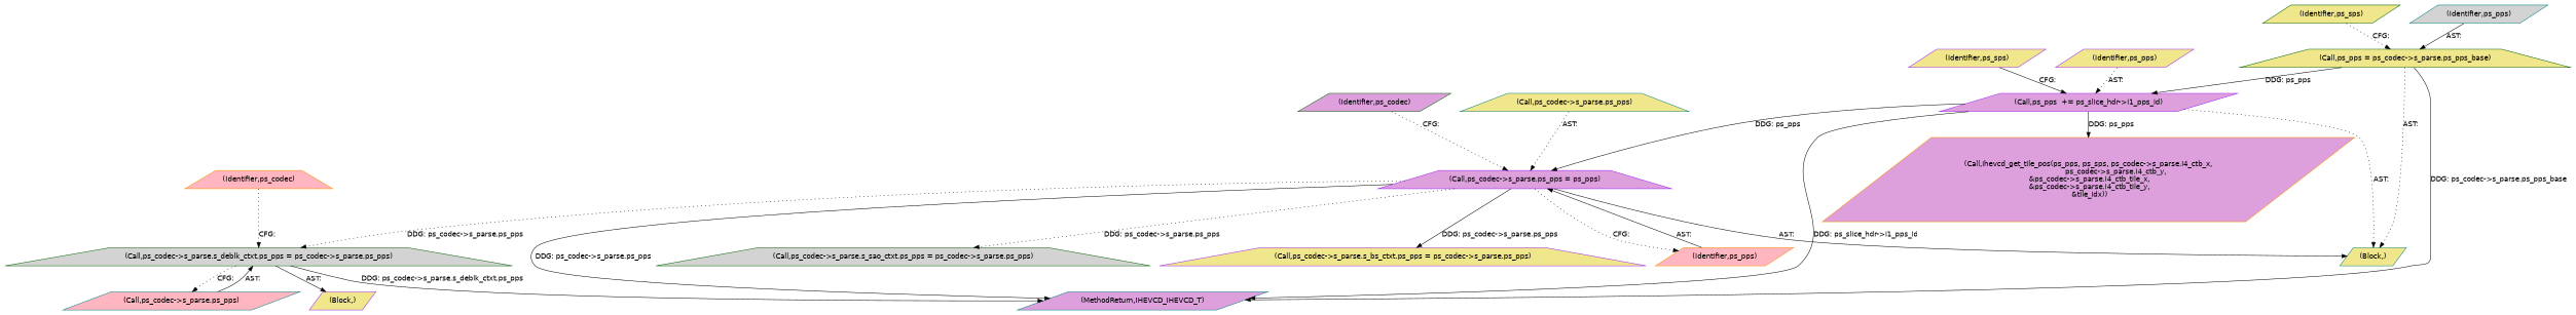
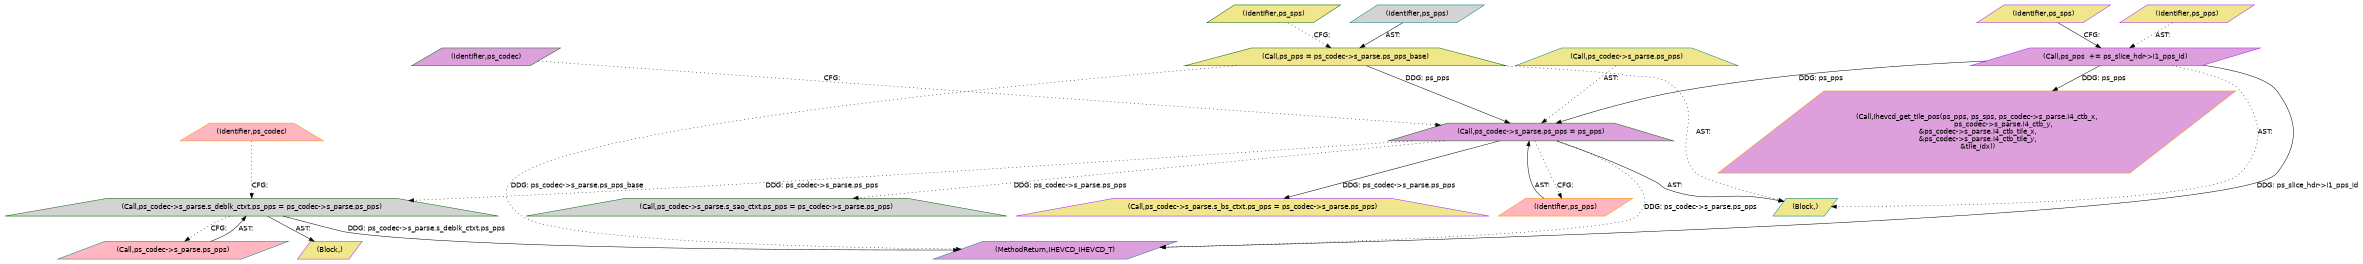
  digraph {
    fontname="DejaVu Sans"
    node [color=darkgreen fillcolor=khaki fontname="DejaVu Sans" shape=parallelogram style=filled]
    edge [fontname="DejaVu Sans" style=solid]
    n1 [fillcolor=lightgrey label="(Call,ps_codec->s_parse.s_deblk_ctxt.ps_pps = ps_codec->s_parse.ps_pps)" shape=trapezium]
    n2 [color=teal fillcolor=plum label="(MethodReturn,IHEVCD_IHEVCD_T)"]
    n3 [color=teal fillcolor=lightpink label="(Call,ps_codec->s_parse.ps_pps)"]
    n4 [color=purple label="(Block,)"]
-   n5 [color=purple fillcolor=plum label="(Call,ps_codec->s_parse.ps_pps = ps_pps)" shape=trapezium]
+   n5 [fillcolor=plum label="(Call,ps_codec->s_parse.ps_pps = ps_pps)" shape=trapezium]
    n6 [color=teal label="(Block,)"]
    n7 [fillcolor=lightgrey label="(Call,ps_codec->s_parse.s_sao_ctxt.ps_pps = ps_codec->s_parse.ps_pps)" shape=trapezium]
    n8 [color=purple label="(Call,ps_codec->s_parse.s_bs_ctxt.ps_pps = ps_codec->s_parse.ps_pps)" shape=trapezium]
    n9 [color=darkorange fillcolor=lightpink label="(Identifier,ps_pps)"]
    n10 [color=purple fillcolor=plum label="(Call,ps_pps  += ps_slice_hdr->i1_pps_id)"]
    n11 [color=darkorange fillcolor=plum label="(Call,ihevcd_get_tile_pos(ps_pps, ps_sps, ps_codec->s_parse.i4_ctb_x,\n                        ps_codec->s_parse.i4_ctb_y,\n &ps_codec->s_parse.i4_ctb_tile_x,\n &ps_codec->s_parse.i4_ctb_tile_y,\n &tile_idx))"]
    n12 [label="(Call,ps_pps = ps_codec->s_parse.ps_pps_base)" shape=trapezium]
    n13 [color=darkorange fillcolor=lightpink label="(Identifier,ps_codec)" shape=trapezium]
    n14 [fillcolor=plum label="(Identifier,ps_codec)"]
    n15 [color=purple label="(Identifier,ps_sps)"]
    n16 [label="(Identifier,ps_sps)"]
    n17 [color=purple label="(Identifier,ps_pps)"]
    n18 [color=teal fillcolor=lightgrey label="(Identifier,ps_pps)"]
    n19 [color=teal label="(Call,ps_codec->s_parse.ps_pps)" shape=trapezium]
    n1 -> n2 [label="DDG: ps_codec->s_parse.s_deblk_ctxt.ps_pps"]
    n1 -> n3 [label="CFG: " style=dotted]
    n1 -> n4 [label="AST: "]
    n3 -> n1 [label="AST: "]
    n5 -> n1 [label="DDG: ps_codec->s_parse.ps_pps" style=dotted]
-   n5 -> n2 [label="DDG: ps_codec->s_parse.ps_pps"]
+   n5 -> n2 [label="DDG: ps_codec->s_parse.ps_pps" style=dotted]
    n5 -> n6 [label="AST: "]
    n5 -> n7 [label="DDG: ps_codec->s_parse.ps_pps" style=dotted]
    n5 -> n8 [label="DDG: ps_codec->s_parse.ps_pps"]
    n5 -> n9 [label="CFG: " style=dotted]
    n9 -> n5 [label="AST: "]
    n10 -> n2 [label="DDG: ps_slice_hdr->i1_pps_id"]
    n10 -> n5 [label="DDG: ps_pps"]
    n10 -> n6 [label="AST: " style=dotted]
    n10 -> n11 [label="DDG: ps_pps"]
-   n12 -> n2 [label="DDG: ps_codec->s_parse.ps_pps_base"]
+   n12 -> n2 [label="DDG: ps_codec->s_parse.ps_pps_base" style=dotted]
    n12 -> n6 [label="AST: " style=dotted]
-   n12 -> n10 [label="DDG: ps_pps"]
+   n12 -> n5 [label="DDG: ps_pps"]
    n13 -> n1 [label="CFG: " style=dotted]
    n14 -> n5 [label="CFG: " style=dotted]
    n15 -> n10 [label="CFG: "]
    n16 -> n12 [label="CFG: " style=dotted]
    n17 -> n10 [label="AST: " style=dotted]
    n18 -> n12 [label="AST: "]
    n19 -> n5 [label="AST: " style=dotted]
  }
